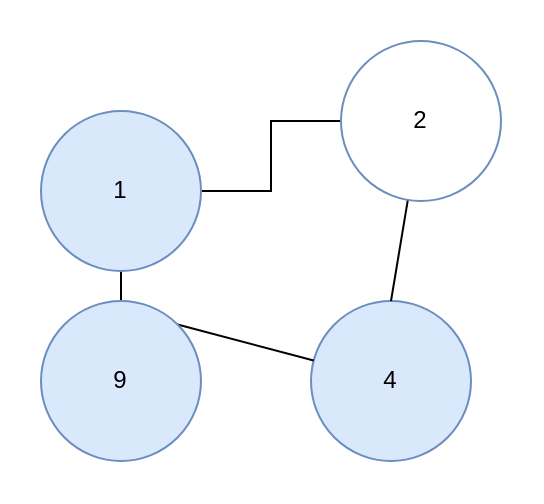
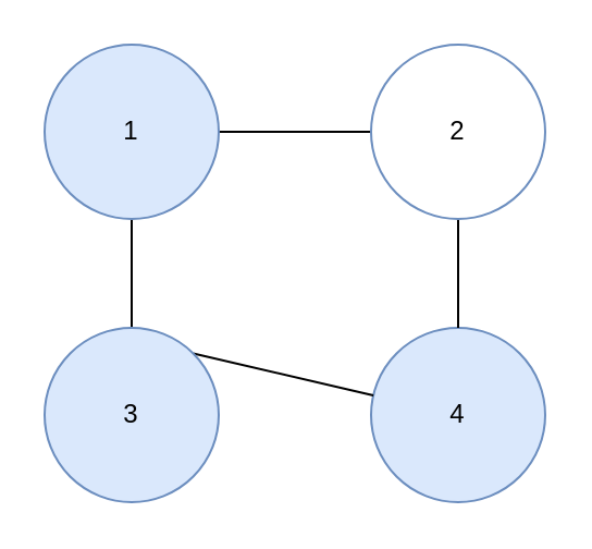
  <mxCell id="0" />
  <mxCell id="1" parent="0" />
  <mxCell id="2" style="edgeStyle=orthogonalEdgeStyle;rounded=0;orthogonalLoop=1;jettySize=auto;html=1;entryX=0;entryY=0.5;entryDx=0;entryDy=0;endArrow=none;endFill=0;" edge="1" parent="1" source="4" target="9"><mxGeometry relative="1" as="geometry" /></mxCell>
  <mxCell id="3" style="edgeStyle=orthogonalEdgeStyle;rounded=0;orthogonalLoop=1;jettySize=auto;html=1;entryX=0.5;entryY=0;entryDx=0;entryDy=0;endArrow=none;endFill=0;" edge="1" parent="1" source="4" target="7"><mxGeometry relative="1" as="geometry" /></mxCell>
- <mxCell id="4" value="1" style="ellipse;whiteSpace=wrap;html=1;aspect=fixed;fillColor=#dae8fc;strokeColor=#6c8ebf;" vertex="1" parent="1"><mxGeometry x="20" y="55" width="80" height="80" as="geometry" /></mxCell>
- <mxCell id="5" value="4" style="ellipse;whiteSpace=wrap;html=1;aspect=fixed;fillColor=#dae8fc;strokeColor=#6c8ebf;" vertex="1" parent="1"><mxGeometry x="155" y="150" width="80" height="80" as="geometry" /></mxCell>
+ <mxCell id="4" value="1" style="ellipse;whiteSpace=wrap;html=1;aspect=fixed;fillColor=#dae8fc;strokeColor=#6c8ebf;" vertex="1" parent="1"><mxGeometry x="20" y="20" width="80" height="80" as="geometry" /></mxCell>
+ <mxCell id="5" value="4" style="ellipse;whiteSpace=wrap;html=1;aspect=fixed;fillColor=#dae8fc;strokeColor=#6c8ebf;" vertex="1" parent="1"><mxGeometry x="170" y="150" width="80" height="80" as="geometry" /></mxCell>
  <mxCell id="6" style="rounded=0;orthogonalLoop=1;jettySize=auto;html=1;exitX=1;exitY=0;exitDx=0;exitDy=0;endArrow=none;endFill=0;" edge="1" parent="1" source="7" target="5"><mxGeometry relative="1" as="geometry" /></mxCell>
- <mxCell id="7" value="9" style="ellipse;whiteSpace=wrap;html=1;aspect=fixed;fillColor=#dae8fc;strokeColor=#6c8ebf;" vertex="1" parent="1"><mxGeometry x="20" y="150" width="80" height="80" as="geometry" /></mxCell>
+ <mxCell id="7" value="3" style="ellipse;whiteSpace=wrap;html=1;aspect=fixed;fillColor=#dae8fc;strokeColor=#6c8ebf;" vertex="1" parent="1"><mxGeometry x="20" y="150" width="80" height="80" as="geometry" /></mxCell>
  <mxCell id="8" style="edgeStyle=none;rounded=0;orthogonalLoop=1;jettySize=auto;html=1;entryX=0.5;entryY=0;entryDx=0;entryDy=0;endArrow=none;endFill=0;" edge="1" parent="1" source="9" target="5"><mxGeometry relative="1" as="geometry" /></mxCell>
  <mxCell id="9" value="2" style="ellipse;whiteSpace=wrap;html=1;aspect=fixed;fillColor=#ffffff;strokeColor=#6c8ebf;" vertex="1" parent="1"><mxGeometry x="170" y="20" width="80" height="80" as="geometry" /></mxCell>
